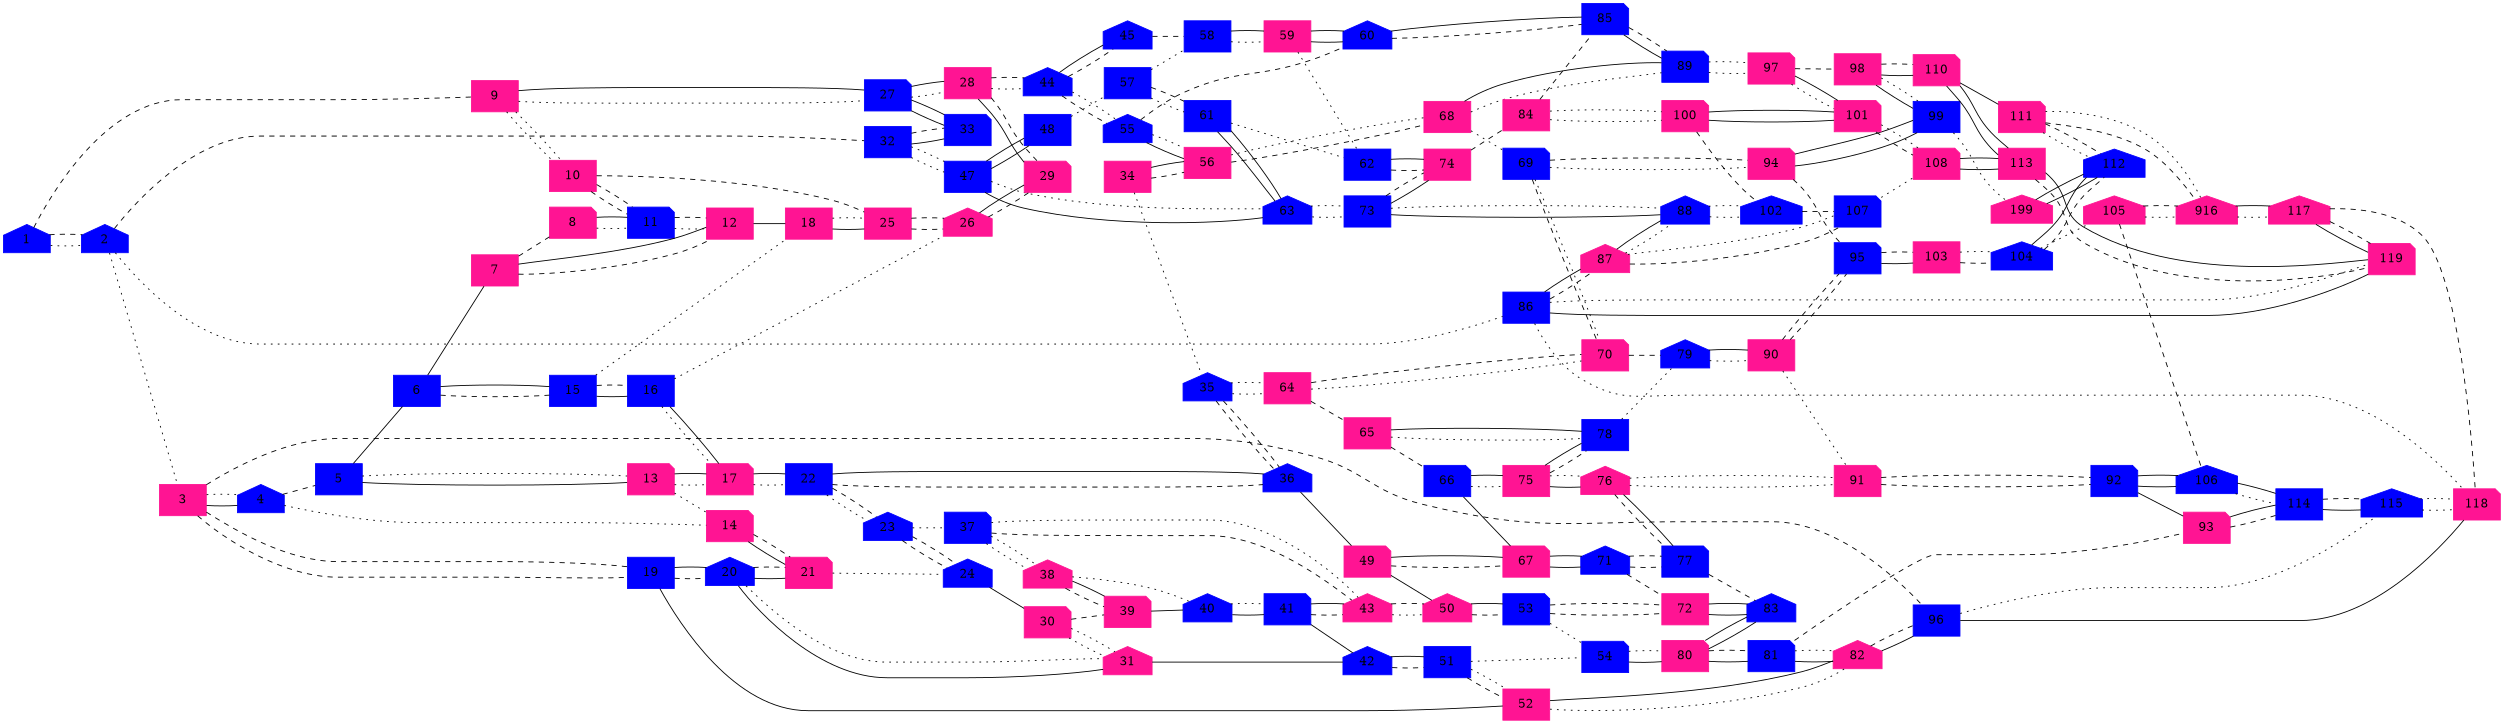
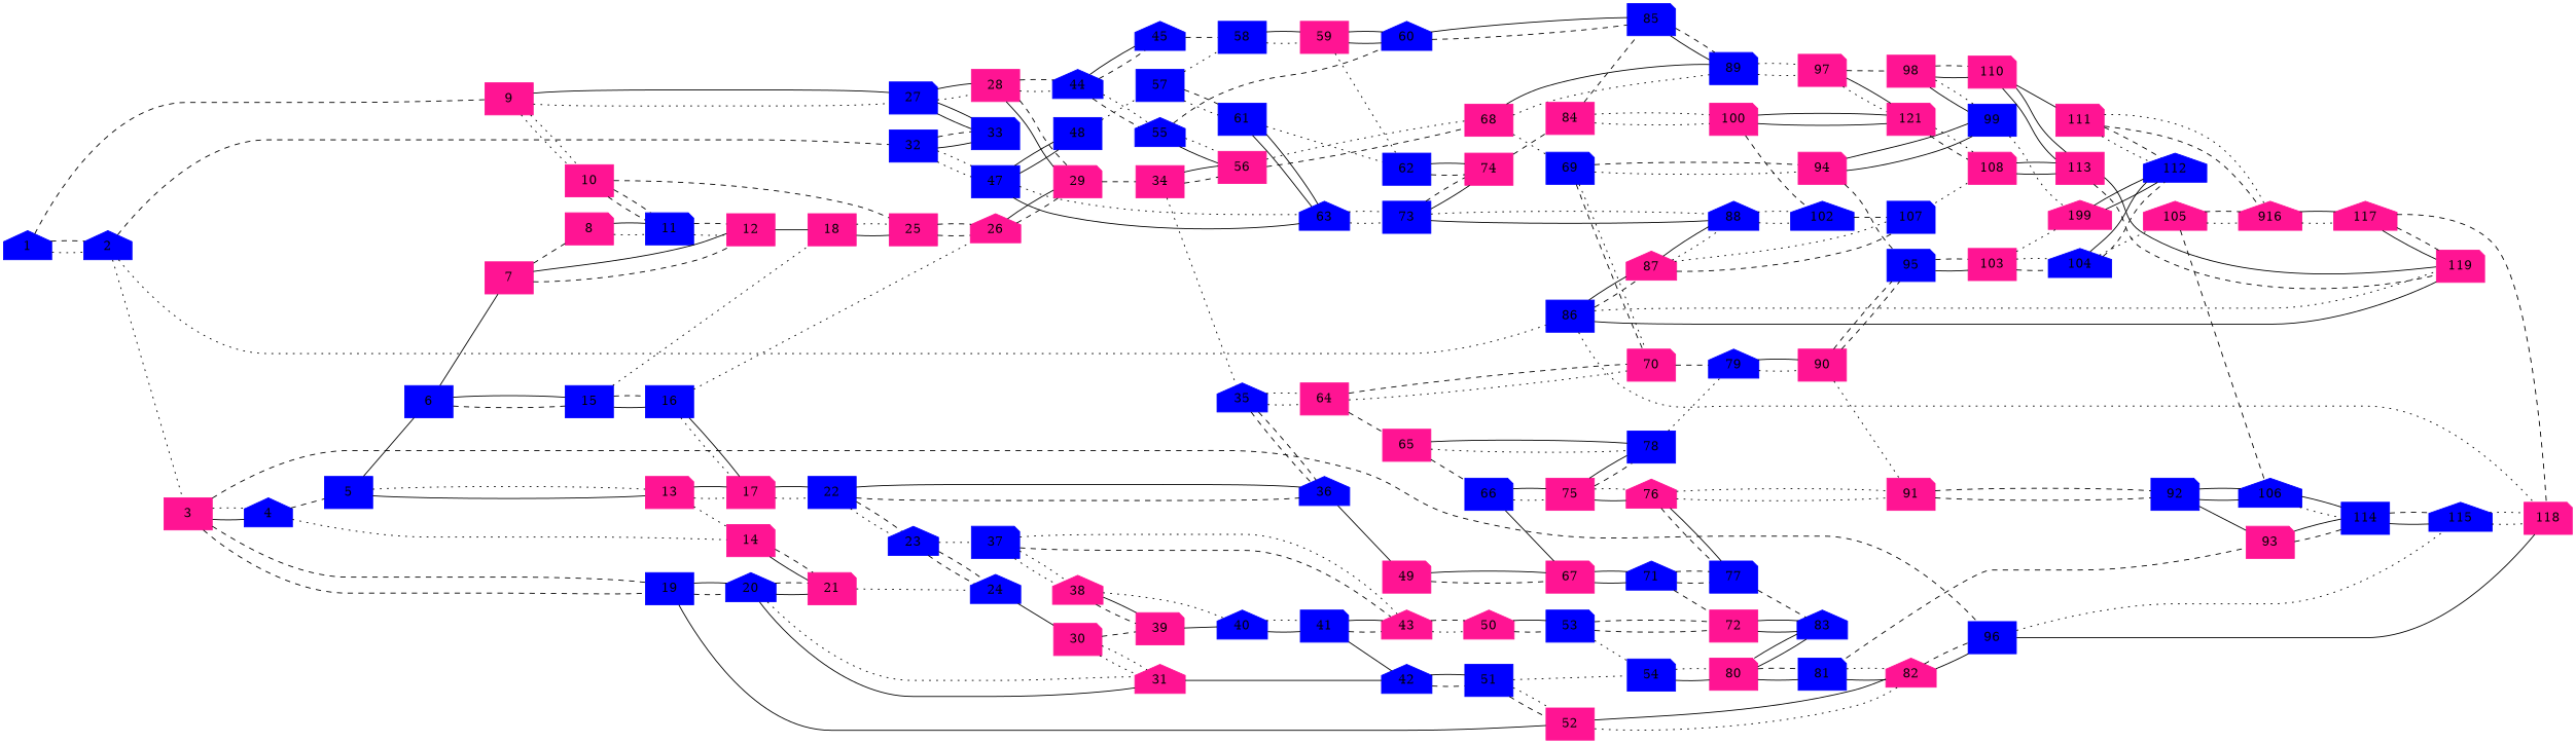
  graph {
    rankdir=LR
    node [color=blue shape=box style=filled]
    edge [style=solid]
    1 [shape=house]
    2 [shape=house]
    9 [color=deeppink]
    3 [color=deeppink]
    32
    86
    10 [color=deeppink]
    27 [shape=note]
    4 [shape=house]
    19
    96
    33 [shape=note]
    47
    87 [color=deeppink shape=house]
    118 [color=deeppink shape=note]
    119 [color=deeppink shape=note]
    5
    14 [color=deeppink shape=note]
    20 [shape=house]
    52 [color=deeppink]
    115 [shape=house]
    6
    13 [color=deeppink shape=note]
    21 [color=deeppink shape=note]
    7 [color=deeppink]
    15
    17 [color=deeppink shape=note]
    8 [color=deeppink shape=note]
    12 [color=deeppink]
    18 [color=deeppink]
    16
    11 [shape=note]
    25 [color=deeppink]
    28 [color=deeppink]
    26 [color=deeppink shape=house]
    22
    24 [shape=house]
    29 [color=deeppink shape=note]
    23 [shape=house]
    36 [shape=house]
    31 [color=deeppink shape=house]
    82 [color=deeppink shape=house]
    42 [shape=house]
    30 [color=deeppink shape=note]
    37 [shape=note]
    49 [color=deeppink shape=note]
    38 [color=deeppink shape=house]
    43 [color=deeppink shape=house]
    39 [color=deeppink shape=note]
    34 [color=deeppink]
    44 [shape=house]
    45 [shape=house]
    55 [shape=house]
    35 [shape=house]
    56 [color=deeppink]
    40 [shape=house]
    51
    48
    63 [shape=house]
    64 [color=deeppink]
    68 [color=deeppink]
    65 [color=deeppink]
    70 [color=deeppink shape=note]
    50 [color=deeppink shape=house]
    67 [color=deeppink shape=note]
    41 [shape=note]
    54 [shape=note]
    53 [shape=note]
    58
    60 [shape=house]
    59 [color=deeppink]
    57
    73
    61
    71 [shape=house]
    72 [color=deeppink]
    80 [color=deeppink shape=note]
    83 [shape=house]
    81 [shape=note]
    85 [shape=note]
    69 [shape=note]
    89 [shape=note]
    62
    74 [color=deeppink]
    84 [color=deeppink]
    88 [shape=house]
    66 [shape=note]
    78
    79 [shape=house]
    75 [color=deeppink]
    76 [color=deeppink shape=house]
    77 [shape=note]
    94 [color=deeppink shape=note]
    97 [color=deeppink shape=note]
    95 [shape=note]
    99
    90 [color=deeppink]
    102 [shape=house]
    100 [color=deeppink shape=note]
    91 [color=deeppink shape=note]
    92 [shape=note]
    93 [color=deeppink shape=note]
    114
-   101 [color=deeppink shape=note]
+   101 [color=deeppink shape=note label=121]
    107 [shape=note]
    108 [color=deeppink shape=note]
    98 [color=deeppink]
    103 [color=deeppink]
    106 [shape=house]
    n110 [color=deeppink label=199 shape=house]
    104 [shape=house]
    110 [color=deeppink shape=note]
    113 [color=deeppink]
    111 [color=deeppink shape=note]
    112 [shape=house]
    105 [color=deeppink shape=house]
    n117 [color=deeppink label=916 shape=house]
    117 [color=deeppink shape=house]
    1 -- 2 [style=dotted]
    1 -- 2 [style=dashed]
    1 -- 9 [style=dashed]
    2 -- 3 [style=dotted]
    2 -- 32 [style=dashed]
    2 -- 86 [style=dotted]
    9 -- 10 [style=dotted]
    9 -- 10 [style=dotted]
    9 -- 27 [style=dotted]
    9 -- 27
    3 -- 4
    3 -- 4 [style=dotted]
    3 -- 19 [style=dashed]
    3 -- 19 [style=dashed]
    3 -- 96 [style=dashed]
    32 -- 33
    32 -- 33 [style=dashed]
    32 -- 47 [style=dotted]
    32 -- 47 [style=dotted]
    86 -- 87 [style=dashed]
    86 -- 87
    86 -- 118 [style=dotted]
    86 -- 119
    86 -- 119 [style=dotted]
    10 -- 11 [style=dashed]
    10 -- 11 [style=dashed]
    10 -- 25 [style=dashed]
    27 -- 33
    27 -- 33
    27 -- 28 [style=dotted]
    27 -- 28
    4 -- 5 [style=dashed]
    4 -- 14 [style=dotted]
    19 -- 20 [style=dashed]
    19 -- 20
    19 -- 52
    96 -- 118
    96 -- 115 [style=dotted]
    47 -- 48
    47 -- 48
    47 -- 63
    47 -- 63 [style=dotted]
    87 -- 88 [style=dotted]
    87 -- 88
    87 -- 107 [style=dashed]
    87 -- 107 [style=dotted]
    5 -- 6
    5 -- 13
    5 -- 13 [style=dotted]
    14 -- 21
    14 -- 21 [style=dashed]
    20 -- 21
    20 -- 21 [style=dashed]
    20 -- 31
    20 -- 31 [style=dotted]
    52 -- 82 [style=dotted]
    52 -- 82
    115 -- 118 [style=dotted]
    115 -- 118 [style=dotted]
    6 -- 7
    6 -- 15 [style=dashed]
    6 -- 15
    13 -- 14 [style=dotted]
    13 -- 17 [style=dotted]
    13 -- 17
    21 -- 24 [style=dotted]
    7 -- 8 [style=dashed]
    7 -- 12 [style=dashed]
    7 -- 12
    15 -- 18 [style=dotted]
    15 -- 16
    15 -- 16 [style=dashed]
    17 -- 22 [style=dotted]
    17 -- 22
    8 -- 11 [style=dotted]
    8 -- 11
    12 -- 18
    18 -- 25
    18 -- 25 [style=dotted]
    16 -- 17 [style=dotted]
    16 -- 17
    16 -- 26 [style=dotted]
    11 -- 12 [style=dotted]
    11 -- 12 [style=dashed]
    25 -- 26 [style=dashed]
    25 -- 26 [style=dashed]
    28 -- 29
    28 -- 29 [style=dashed]
    28 -- 44 [style=dotted]
    28 -- 44 [style=dashed]
    26 -- 29 [style=dashed]
    26 -- 29
    22 -- 23 [style=dotted]
    22 -- 23 [style=dashed]
    22 -- 36 [style=dashed]
    22 -- 36
    24 -- 30
+   29 -- 34 [style=dashed]
    23 -- 24 [style=dashed]
    23 -- 24 [style=dashed]
    23 -- 37 [style=dotted]
    36 -- 49
    31 -- 42
    82 -- 96
    82 -- 96 [style=dashed]
    42 -- 51 [style=dashed]
    42 -- 51
    30 -- 31 [style=dotted]
    30 -- 31 [style=dotted]
    30 -- 39 [style=dashed]
    37 -- 38 [style=dotted]
    37 -- 38 [style=dotted]
    37 -- 43 [style=dashed]
    37 -- 43 [style=dotted]
-   49 -- 50
    49 -- 67 [style=dashed]
    49 -- 67
    38 -- 39 [style=dashed]
    38 -- 39
    38 -- 40 [style=dotted]
    43 -- 50 [style=dotted]
    43 -- 50 [style=dashed]
    39 -- 40
    34 -- 35 [style=dotted]
    34 -- 56 [style=dashed]
    34 -- 56
    44 -- 45 [style=dashed]
    44 -- 45
    44 -- 55 [style=dashed]
    44 -- 55 [style=dotted]
    45 -- 58 [style=dashed]
    55 -- 56
    55 -- 56 [style=dotted]
    55 -- 60 [style=dashed]
    35 -- 36 [style=dashed]
    35 -- 36 [style=dashed]
    35 -- 64 [style=dotted]
    35 -- 64 [style=dotted]
    56 -- 68 [style=dashed]
    56 -- 68 [style=dotted]
    40 -- 41
    40 -- 41 [style=dotted]
    51 -- 52 [style=dashed]
    51 -- 52 [style=dotted]
    51 -- 54 [style=dotted]
    48 -- 57 [style=dotted]
    63 -- 73 [style=dotted]
    63 -- 73 [style=dotted]
    64 -- 65 [style=dashed]
    64 -- 70 [style=dotted]
    64 -- 70 [style=dashed]
    68 -- 69 [style=dotted]
    68 -- 89 [style=dotted]
    68 -- 89
    65 -- 66 [style=dashed]
    65 -- 78 [style=dotted]
    65 -- 78
    70 -- 79 [style=dashed]
    50 -- 53 [style=dashed]
    50 -- 53
    67 -- 71
    67 -- 71
    41 -- 42
    41 -- 43 [style=dashed]
    41 -- 43
    54 -- 80
    54 -- 80 [style=dotted]
    53 -- 54 [style=dotted]
    53 -- 72 [style=dashed]
    53 -- 72 [style=dashed]
    58 -- 59 [style=dotted]
    58 -- 59
    60 -- 85 [style=dashed]
    60 -- 85
    59 -- 60
    59 -- 60
    59 -- 62 [style=dotted]
    57 -- 58 [style=dotted]
    57 -- 61 [style=dotted]
    57 -- 61 [style=dashed]
    73 -- 74
    73 -- 74 [style=dashed]
    73 -- 88
    73 -- 88 [style=dotted]
    61 -- 63
    61 -- 63
    61 -- 62 [style=dotted]
    71 -- 72 [style=dashed]
    71 -- 77 [style=dashed]
    71 -- 77 [style=dashed]
    72 -- 83
    72 -- 83
    80 -- 83
    80 -- 83
    80 -- 81
    80 -- 81 [style=dashed]
    81 -- 82
    81 -- 82 [style=dotted]
    81 -- 93 [style=dashed]
    85 -- 89
    85 -- 89 [style=dashed]
    69 -- 70 [style=dashed]
    69 -- 70 [style=dotted]
    69 -- 94 [style=dotted]
    69 -- 94 [style=dashed]
    89 -- 97 [style=dotted]
    89 -- 97 [style=dotted]
    62 -- 74 [style=dashed]
    62 -- 74
    74 -- 84 [style=dashed]
    84 -- 85 [style=dashed]
    84 -- 100 [style=dotted]
    84 -- 100 [style=dotted]
    88 -- 102 [style=dotted]
    88 -- 102 [style=dotted]
    66 -- 67
    66 -- 75 [style=dotted]
    66 -- 75
    78 -- 79 [style=dotted]
    79 -- 90 [style=dotted]
    79 -- 90
    75 -- 78 [style=dashed]
    75 -- 78
    75 -- 76
    75 -- 76 [style=dotted]
    76 -- 77 [style=dashed]
    76 -- 77
    76 -- 91 [style=dotted]
    76 -- 91 [style=dotted]
    77 -- 83 [style=dashed]
    94 -- 95 [style=dashed]
    94 -- 99
    94 -- 99
    97 -- 101 [style=dotted]
    97 -- 101
    97 -- 98 [style=dashed]
    95 -- 103
    95 -- 103 [style=dashed]
    99 -- n110 [style=dotted]
    90 -- 95 [style=dashed]
    90 -- 95 [style=dashed]
    90 -- 91 [style=dotted]
    102 -- 107 [style=dashed]
    100 -- 102 [style=dashed]
    100 -- 101
    100 -- 101
    91 -- 92 [style=dashed]
    91 -- 92 [style=dashed]
    92 -- 93
    92 -- 106
    92 -- 106
    93 -- 114 [style=dashed]
    93 -- 114
    114 -- 115
    114 -- 115 [style=dashed]
    101 -- 108 [style=dashed]
    101 -- 108 [style=dotted]
    107 -- 108 [style=dotted]
    108 -- 113
    108 -- 113
    98 -- 99
    98 -- 99 [style=dotted]
    98 -- 110
    98 -- 110 [style=dashed]
+   103 -- n110 [style=dotted]
    103 -- 104 [style=dashed]
    103 -- 104 [style=dotted]
    106 -- 114 [style=dotted]
    106 -- 114
    n110 -- 112
    n110 -- 112
    104 -- 112 [style=dashed]
    104 -- 112
    104 -- 105 [style=dotted]
    110 -- 113
    110 -- 113
    110 -- 111
    113 -- 119 [style=dashed]
    113 -- 119
    111 -- 112 [style=dotted]
    111 -- 112 [style=dashed]
    111 -- n117 [style=dashed]
    111 -- n117 [style=dotted]
    105 -- 106 [style=dashed]
    105 -- n117 [style=dotted]
    105 -- n117 [style=dashed]
    n117 -- 117 [style=dotted]
    n117 -- 117
    117 -- 118 [style=dashed]
    117 -- 119
    117 -- 119 [style=dashed]
  }
